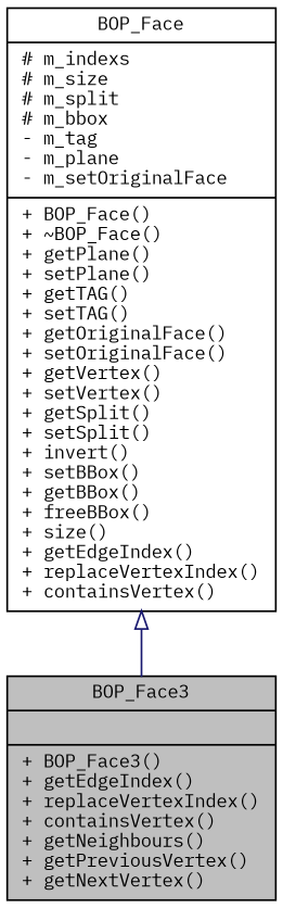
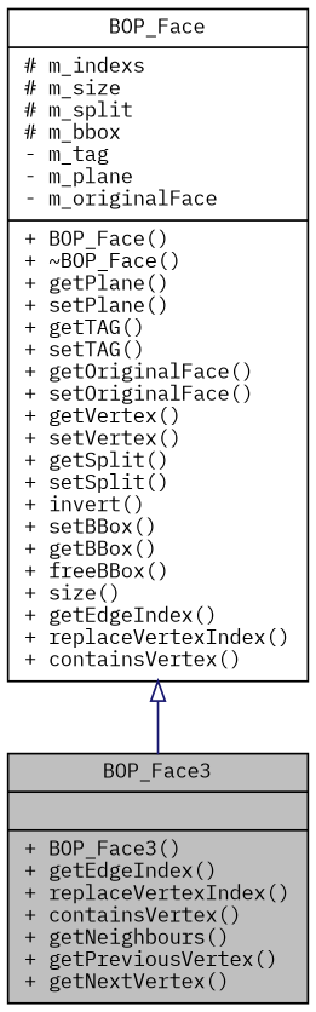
  digraph {
    fontname="IBM Plex Mono"
    node [color=black fontname="IBM Plex Mono" fontsize=10 shape=record style=filled]
    n1 [fillcolor=grey75 fontcolor=black height=0.2 label="{BOP_Face3\n||+ BOP_Face3()\l+ getEdgeIndex()\l+ replaceVertexIndex()\l+ containsVertex()\l+ getNeighbours()\l+ getPreviousVertex()\l+ getNextVertex()\l}" width=0.4]
-   n2 [fillcolor=white height=0.2 label="{BOP_Face\n|# m_indexs\l# m_size\l# m_split\l# m_bbox\l- m_tag\l- m_plane\l- m_setOriginalFace\l|+ BOP_Face()\l+ ~BOP_Face()\l+ getPlane()\l+ setPlane()\l+ getTAG()\l+ setTAG()\l+ getOriginalFace()\l+ setOriginalFace()\l+ getVertex()\l+ setVertex()\l+ getSplit()\l+ setSplit()\l+ invert()\l+ setBBox()\l+ getBBox()\l+ freeBBox()\l+ size()\l+ getEdgeIndex()\l+ replaceVertexIndex()\l+ containsVertex()\l}" width=0.4]
+   n2 [fillcolor=white height=0.2 label="{BOP_Face\n|# m_indexs\l# m_size\l# m_split\l# m_bbox\l- m_tag\l- m_plane\l- m_originalFace\l|+ BOP_Face()\l+ ~BOP_Face()\l+ getPlane()\l+ setPlane()\l+ getTAG()\l+ setTAG()\l+ getOriginalFace()\l+ setOriginalFace()\l+ getVertex()\l+ setVertex()\l+ getSplit()\l+ setSplit()\l+ invert()\l+ setBBox()\l+ getBBox()\l+ freeBBox()\l+ size()\l+ getEdgeIndex()\l+ replaceVertexIndex()\l+ containsVertex()\l}" width=0.4]
    n2 -> n1 [arrowtail=empty color=midnightblue dir=back fontname="IBM Plex Mono" fontsize=10 labelfontname=Helvetica labelfontsize=10 style=solid]
  }
